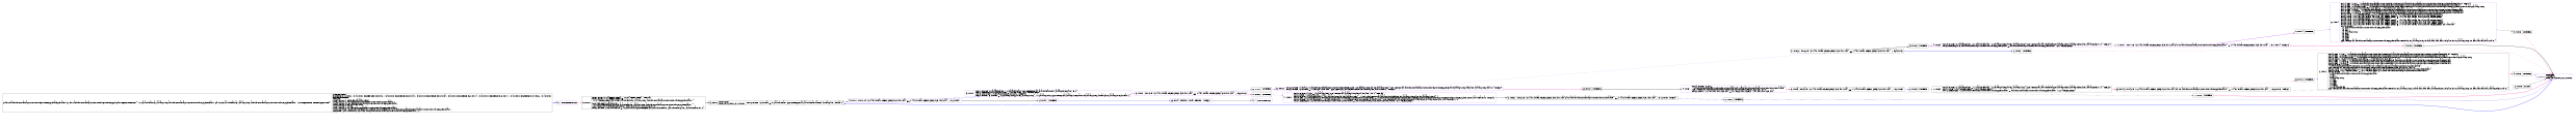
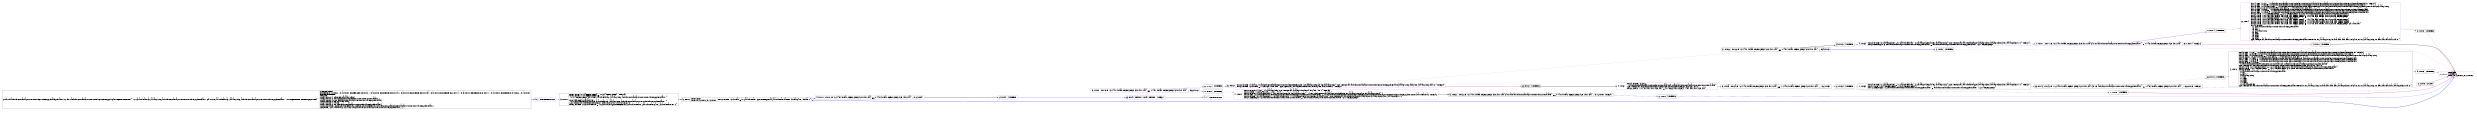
  digraph {
    rankdir=LR
    node [color=black shape=record]
    edge [color=black style=bold]
    n1 [color=purple label="{40\:\ ?|MTH_ENTER_BLOCK\l}"]
    n2 [label="{42\:\ 0x0000|0x0000: MOVE  (r0 I:??[OBJECT, ARRAY]) = (r26 I:??[OBJECT, ARRAY])  (LINE:293)\l0x0002: MOVE  (r1 I:??[OBJECT, ARRAY]) = \l  (r27 I:??[OBJECT, ARRAY] A[D('oscSet' java.util.HashMap\<java.lang.String, androidx.constraintlayout.core.motion.utils.KeyCycleOscillator\>)])\l \l0x0004: INVOKE  (r2 I:java.util.Set) = \l  (r27 I:java.util.HashMap A[D('oscSet' java.util.HashMap\<java.lang.String, androidx.constraintlayout.core.motion.utils.KeyCycleOscillator\>)])\l type: VIRTUAL call: java.util.HashMap.keySet():java.util.Set A[MD:():java.util.Set\<K\> (c)]\l0x0008: INVOKE  (r2 I:java.util.Iterator) = (r2 I:java.util.Set) type: INTERFACE call: java.util.Set.iterator():java.util.Iterator A[MD:():java.util.Iterator\<E\> (c)]\l}"]
    n3 [label="{43\:\ 0x000c|LOOP_START\lLOOP:0: B:43:0x000c\-\>B:72:0x000c\l|0x000c: INVOKE  (r3 I:boolean) = (r2 I:java.util.Iterator) type: INTERFACE call: java.util.Iterator.hasNext():boolean A[MD:():boolean (c)]\l}"]
    n4 [color=purple label="{44\:\ 0x0010|0x0010: IF  (r3 I:??[int, boolean, OBJECT, ARRAY, byte, short, char]) == (0 ??[int, boolean, OBJECT, ARRAY, byte, short, char])  \-\> B:64:0x0097 \l}"]
-   n5 [color=purple label="{45\:\ 0x0012|0x0012: INVOKE  (r3 I:java.lang.Object) = (r2 I:java.util.Iterator) type: INTERFACE call: java.util.Iterator.next():java.lang.Object A[MD:():E (c)]\l0x0016: CHECK_CAST (r3 I:java.lang.String) = (java.lang.String) (r3 I:??[OBJECT, ARRAY]) \l0x0018: CONST_STR  (r4 I:java.lang.String) =  \"CUSTOM\"  (LINE:294)\l0x001a: INVOKE  (r5 I:boolean) = (r3 I:java.lang.String A[D('key' java.lang.String)]), (r4 I:java.lang.String) type: VIRTUAL call: java.lang.String.startsWith(java.lang.String):boolean A[MD:(java.lang.String):boolean (c)]\l}"]
    n6 [color=purple label="{64\:\ 0x0097|SYNTHETIC\l}"]
    n7 [color=purple label="{46\:\ 0x001e|0x001e: IF  (r5 I:??[int, boolean, OBJECT, ARRAY, byte, short, char]) == (0 ??[int, boolean, OBJECT, ARRAY, byte, short, char])  \-\> B:66:0x0060 \l}"]
    n8 [color=purple label="{63\:\ 0x0097|RETURN\l|0x0097: RETURN    (LINE:321)\l}"]
    n9 [label="{66\:\ 0x0060|SYNTHETIC\l}"]
    n10 [label="{70\:\ 0x0020|SYNTHETIC\l}"]
    n11 [color=purple label="{56\:\ 0x0060|0x0060: INVOKE  (r4 I:float) = (r0 I:androidx.constraintlayout.core.motion.key.MotionKeyCycle), (r3 I:java.lang.String A[D('key' java.lang.String)]) type: VIRTUAL call: androidx.constraintlayout.core.motion.key.MotionKeyCycle.getValue(java.lang.String):float A[MD:(java.lang.String):float (m)] (LINE:309)\l0x0064: INVOKE  (r5 I:boolean) = (r4 I:float A[D('value' float)]) type: STATIC call: java.lang.Float.isNaN(float):boolean A[MD:(float):boolean (c)] (LINE:310)\l}"]
    n12 [color=purple label="{47\:\ 0x0020|0x0020: INVOKE  (r4 I:int) = (r4 I:java.lang.String) type: VIRTUAL call: java.lang.String.length():int A[MD:():int (c)] (LINE:295)\l0x0024: ARITH  (r4 I:int) = (r4 I:int) + (1 int) \l0x0026: INVOKE  (r4 I:java.lang.String) = (r3 I:java.lang.String A[D('key' java.lang.String)]), (r4 I:int) type: VIRTUAL call: java.lang.String.substring(int):java.lang.String A[MD:(int):java.lang.String (c)]\l0x002a: IGET  (r5 I:java.util.HashMap\<java.lang.String, androidx.constraintlayout.core.motion.CustomVariable\>) = (r0 I:androidx.constraintlayout.core.motion.key.MotionKeyCycle) androidx.constraintlayout.core.motion.key.MotionKeyCycle.mCustom java.util.HashMap  (LINE:296)\l0x002c: INVOKE  (r5 I:java.lang.Object) = (r5 I:java.util.HashMap), (r4 I:java.lang.Object A[D('customKey' java.lang.String)]) type: VIRTUAL call: java.util.HashMap.get(java.lang.Object):java.lang.Object A[MD:(java.lang.Object):V (c)]\l0x0030: CHECK_CAST (r5 I:androidx.constraintlayout.core.motion.CustomVariable) = (androidx.constraintlayout.core.motion.CustomVariable) (r5 I:??[OBJECT, ARRAY]) \l}"]
    n13 [label="{57\:\ 0x0068|0x0068: IF  (r5 I:??[int, boolean, OBJECT, ARRAY, byte, short, char]) == (0 ??[int, boolean, OBJECT, ARRAY, byte, short, char])  \-\> B:69:0x006b \l}"]
    n14 [label="{65\:\ 0x0034|SYNTHETIC\l}"]
    n15 [label="{69\:\ 0x006b|SYNTHETIC\l}"]
    n16 [label="{73\:\ 0x000c|SYNTHETIC\l}"]
    n17 [color=purple label="{59\:\ 0x006b|0x006b: INVOKE  (r5 I:java.lang.Object) = (r1 I:java.util.HashMap), (r3 I:java.lang.Object A[D('key' java.lang.String)]) type: VIRTUAL call: java.util.HashMap.get(java.lang.Object):java.lang.Object A[MD:(java.lang.Object):V (c)] (LINE:314)\l0x006f: CHECK_CAST (r5 I:androidx.constraintlayout.core.motion.utils.KeyCycleOscillator) = (androidx.constraintlayout.core.motion.utils.KeyCycleOscillator) (r5 I:??[OBJECT, ARRAY]) \l}"]
    n18 [color=purple label="{72\:\ 0x000c|LOOP_END\lSYNTHETIC\lLOOP:0: B:43:0x000c\-\>B:72:0x000c\l}"]
    n19 [color=purple label="{60\:\ 0x0071|0x0071: IF  (r5 I:??[int, boolean, OBJECT, ARRAY, byte, short, char] A[D('osc' androidx.constraintlayout.core.motion.utils.KeyCycleOscillator)]) != (0 ??[int, boolean, OBJECT, ARRAY, byte, short, char])  \-\> B:71:0x0074  (LINE:315)\l}"]
    n20 [label="{71\:\ 0x0074|SYNTHETIC\l}"]
    n21 [label="{74\:\ 0x000c|SYNTHETIC\l}"]
    n22 [color=purple label="{62\:\ 0x0074|0x0074: IGET  (r6 I:int) = (r0 I:androidx.constraintlayout.core.motion.key.MotionKeyCycle) androidx.constraintlayout.core.motion.key.MotionKeyCycle.mFramePosition int  (LINE:319)\l0x0076: IGET  (r7 I:int) = (r0 I:androidx.constraintlayout.core.motion.key.MotionKeyCycle) androidx.constraintlayout.core.motion.key.MotionKeyCycle.mWaveShape int \l0x0078: IGET  (r8 I:java.lang.String) = (r0 I:androidx.constraintlayout.core.motion.key.MotionKeyCycle) androidx.constraintlayout.core.motion.key.MotionKeyCycle.mCustomWaveShape java.lang.String \l0x007a: CONST  (r21 I:??[int, float, short, byte, char]) = (\-1 ??[int, float, short, byte, char]) \l0x007c: IGET  (r9 I:float) = (r0 I:androidx.constraintlayout.core.motion.key.MotionKeyCycle) androidx.constraintlayout.core.motion.key.MotionKeyCycle.mWavePeriod float \l0x007e: IGET  (r10 I:float) = (r0 I:androidx.constraintlayout.core.motion.key.MotionKeyCycle) androidx.constraintlayout.core.motion.key.MotionKeyCycle.mWaveOffset float \l0x0080: IGET  (r11 I:float) = (r0 I:androidx.constraintlayout.core.motion.key.MotionKeyCycle) androidx.constraintlayout.core.motion.key.MotionKeyCycle.mWavePhase float \l0x0082: MOVE  (r17 I:??[OBJECT, ARRAY]) = (r5 I:??[OBJECT, ARRAY] A[D('osc' androidx.constraintlayout.core.motion.utils.KeyCycleOscillator)]) \l0x0084: MOVE  (r18 I:??[int, float, boolean, short, byte, char, OBJECT, ARRAY]) = (r6 I:??[int, float, boolean, short, byte, char, OBJECT, ARRAY]) \l0x0086: MOVE  (r19 I:??[int, float, boolean, short, byte, char, OBJECT, ARRAY]) = (r7 I:??[int, float, boolean, short, byte, char, OBJECT, ARRAY]) \l0x0088: MOVE  (r20 I:??[OBJECT, ARRAY]) = (r8 I:??[OBJECT, ARRAY]) \l0x008a: MOVE  (r22 I:??[int, float, boolean, short, byte, char, OBJECT, ARRAY]) = (r9 I:??[int, float, boolean, short, byte, char, OBJECT, ARRAY]) \l0x008c: MOVE  (r23 I:??[int, float, boolean, short, byte, char, OBJECT, ARRAY]) = (r10 I:??[int, float, boolean, short, byte, char, OBJECT, ARRAY]) \l0x008e: MOVE  (r24 I:??[int, float, boolean, short, byte, char, OBJECT, ARRAY]) = (r11 I:??[int, float, boolean, short, byte, char, OBJECT, ARRAY]) \l0x0090: MOVE  (r25 I:??[int, float, boolean, short, byte, char, OBJECT, ARRAY]) = (r4 I:??[int, float, boolean, short, byte, char, OBJECT, ARRAY] A[D('value' float)]) \l0x0092: INVOKE  \l  (r17 I:androidx.constraintlayout.core.motion.utils.KeyCycleOscillator)\l  (r18 I:int)\l  (r19 I:int)\l  (r20 I:java.lang.String)\l  (r21 I:int)\l  (r22 I:float)\l  (r23 I:float)\l  (r24 I:float)\l  (r25 I:float)\l type: VIRTUAL call: androidx.constraintlayout.core.motion.utils.KeyCycleOscillator.setPoint(int, int, java.lang.String, int, float, float, float, float):void A[MD:(int, int, java.lang.String, int, float, float, float, float):void (m)]\l}"]
    n23 [label="{75\:\ 0x000c|SYNTHETIC\l}"]
    n24 [label="{48\:\ 0x0032|0x0032: IF  (r5 I:??[int, boolean, OBJECT, ARRAY, byte, short, char] A[D('cValue' androidx.constraintlayout.core.motion.CustomVariable)]) == (0 ??[int, boolean, OBJECT, ARRAY, byte, short, char])  \-\> B:76:0x000c  (LINE:297)\l}"]
    n25 [label="{76\:\ 0x000c|SYNTHETIC\l}"]
    n26 [color=purple label="{49\:\ 0x0034|0x0034: INVOKE  (r6 I:int) = \l  (r5 I:androidx.constraintlayout.core.motion.CustomVariable A[D('cValue' androidx.constraintlayout.core.motion.CustomVariable)])\l type: VIRTUAL call: androidx.constraintlayout.core.motion.CustomVariable.getType():int A[MD:():int (m)]\l0x0038: CONST  (r7 I:??[int, float, short, byte, char]) = (901(0x385, float:1.263E\-42) ??[int, float, short, byte, char]) \l}"]
    n27 [label="{50\:\ 0x003a|0x003a: IF  (r6 I:??[int, boolean, OBJECT, ARRAY, byte, short, char]) == (r7 I:??[int, boolean, OBJECT, ARRAY, byte, short, char])  \-\> B:67:0x003d \l}"]
    n28 [label="{67\:\ 0x003d|SYNTHETIC\l}"]
    n29 [label="{77\:\ 0x000c|SYNTHETIC\l}"]
    n30 [label="{52\:\ 0x003d|0x003d: INVOKE  (r6 I:java.lang.Object) = (r1 I:java.util.HashMap), (r3 I:java.lang.Object A[D('key' java.lang.String)]) type: VIRTUAL call: java.util.HashMap.get(java.lang.Object):java.lang.Object A[MD:(java.lang.Object):V (c)] (LINE:301)\l0x0041: MOVE  (r16 I:??[OBJECT, ARRAY]) = (r6 I:??[OBJECT, ARRAY]) \l0x0043: CHECK_CAST (r16 I:androidx.constraintlayout.core.motion.utils.KeyCycleOscillator) = (androidx.constraintlayout.core.motion.utils.KeyCycleOscillator) (r16 I:??[OBJECT, ARRAY]) \l}"]
    n31 [label="{53\:\ 0x0045|0x0045: IF  (r16 I:??[int, boolean, OBJECT, ARRAY, byte, short, char] A[D('osc' androidx.constraintlayout.core.motion.utils.KeyCycleOscillator)]) != (0 ??[int, boolean, OBJECT, ARRAY, byte, short, char])  \-\> B:68:0x0048  (LINE:302)\l}"]
    n32 [label="{68\:\ 0x0048|SYNTHETIC\l}"]
    n33 [label="{78\:\ 0x000c|CUSTOM\l}"]
    n34 [label="{55\:\ 0x0048|0x0048: IGET  (r7 I:int) = (r0 I:androidx.constraintlayout.core.motion.key.MotionKeyCycle) androidx.constraintlayout.core.motion.key.MotionKeyCycle.mFramePosition int  (LINE:306)\l0x004a: IGET  (r8 I:int) = (r0 I:androidx.constraintlayout.core.motion.key.MotionKeyCycle) androidx.constraintlayout.core.motion.key.MotionKeyCycle.mWaveShape int \l0x004c: IGET  (r9 I:java.lang.String) = (r0 I:androidx.constraintlayout.core.motion.key.MotionKeyCycle) androidx.constraintlayout.core.motion.key.MotionKeyCycle.mCustomWaveShape java.lang.String \l0x004e: CONST  (r10 I:??[int, float, short, byte, char]) = (\-1 ??[int, float, short, byte, char]) \l0x004f: IGET  (r11 I:float) = (r0 I:androidx.constraintlayout.core.motion.key.MotionKeyCycle) androidx.constraintlayout.core.motion.key.MotionKeyCycle.mWavePeriod float \l0x0051: IGET  (r12 I:float) = (r0 I:androidx.constraintlayout.core.motion.key.MotionKeyCycle) androidx.constraintlayout.core.motion.key.MotionKeyCycle.mWaveOffset float \l0x0053: IGET  (r13 I:float) = (r0 I:androidx.constraintlayout.core.motion.key.MotionKeyCycle) androidx.constraintlayout.core.motion.key.MotionKeyCycle.mWavePhase float \l0x0055: INVOKE  (r14 I:float) = \l  (r5 I:androidx.constraintlayout.core.motion.CustomVariable A[D('cValue' androidx.constraintlayout.core.motion.CustomVariable)])\l type: VIRTUAL call: androidx.constraintlayout.core.motion.CustomVariable.getValueToInterpolate():float A[MD:():float (m)]\l0x0059: MOVE  (r6 I:??[OBJECT, ARRAY]) = (r16 I:??[OBJECT, ARRAY] A[D('osc' androidx.constraintlayout.core.motion.utils.KeyCycleOscillator)]) \l0x005b: MOVE  (r15 I:??[OBJECT, ARRAY]) = (r5 I:??[OBJECT, ARRAY] A[D('cValue' androidx.constraintlayout.core.motion.CustomVariable)]) \l0x005c: INVOKE  \l  (r6 I:androidx.constraintlayout.core.motion.utils.KeyCycleOscillator)\l  (r7 I:int)\l  (r8 I:int)\l  (r9 I:java.lang.String)\l  (r10 I:int)\l  (r11 I:float)\l  (r12 I:float)\l  (r13 I:float)\l  (r14 I:float)\l  (r15 I:java.lang.Object)\l type: VIRTUAL call: androidx.constraintlayout.core.motion.utils.KeyCycleOscillator.setPoint(int, int, java.lang.String, int, float, float, float, float, java.lang.Object):void A[MD:(int, int, java.lang.String, int, float, float, float, float, java.lang.Object):void (m)]\l}"]
    n35 [label="{79\:\ 0x000c|SYNTHETIC\l}"]
-   n36 [color=purple label="{41\:\ ?|MTH_TYPE_BLOCK\l}"]
+   n36 [color=purple label="{41\:\ ?|MTH_EXIT_BLOCK\l}"]
    n37 [label="{public void androidx.constraintlayout.core.motion.key.MotionKeyCycle.addCycleValues((r26 'this' I:androidx.constraintlayout.core.motion.key.MotionKeyCycle A[IMMUTABLE_TYPE, THIS]), (r27 I:java.util.HashMap\<java.lang.String, androidx.constraintlayout.core.motion.utils.KeyCycleOscillator\> A[D('oscSet' java.util.HashMap\<java.lang.String, androidx.constraintlayout.core.motion.utils.KeyCycleOscillator\>), IMMUTABLE_TYPE, METHOD_ARGUMENT]))  | USE_LINES_HINTS\lBACK_EDGE: B:48:0x0032 \-\> B:43:0x000c, BACK_EDGE: B:55:0x0048 \-\> B:43:0x000c, BACK_EDGE: B:53:0x0045 \-\> B:43:0x000c, BACK_EDGE: B:50:0x003a \-\> B:43:0x000c, BACK_EDGE: B:62:0x0074 \-\> B:43:0x000c, BACK_EDGE: B:60:0x0071 \-\> B:43:0x000c, BACK_EDGE: B:57:0x0068 \-\> B:43:0x000c\lINLINE_NOT_NEEDED\lDebug Info:\l  0x002a\-0x0060: r4 'customKey' Ljava\/lang\/String;\l  0x0032\-0x0060: r5 'cValue' Landroidx\/constraintlayout\/core\/motion\/CustomVariable;\l  0x0045\-0x0060: r16 'osc' Landroidx\/constraintlayout\/core\/motion\/utils\/KeyCycleOscillator;\l  0x0018\-0x0095: r3 'key' Ljava\/lang\/String;\l  0x0064\-0x0095: r4 'value' F\l  0x0071\-0x0095: r5 'osc' Landroidx\/constraintlayout\/core\/motion\/utils\/KeyCycleOscillator;\l  0x0000\-0x0097: r27 'oscSet' Ljava\/util\/HashMap;, signature: Ljava\/util\/HashMap\<Ljava\/lang\/String;Landroidx\/constraintlayout\/core\/motion\/utils\/KeyCycleOscillator;\>;\lSIGNATURE: (Ljava\/util\/HashMap\<Ljava\/lang\/String;Landroidx\/constraintlayout\/core\/motion\/utils\/KeyCycleOscillator;\>;)V\l}"]
    n1 -> n2 [color=deeppink style=solid]
    n2 -> n3
    n3 -> n4 [style=solid]
-   n4 -> n5 [color=blue style=solid]
    n4 -> n6
-   n5 -> n7 [color=purple style=solid]
    n6 -> n8 [color=blue style=solid]
    n7 -> n9 [color=blue style=dashed]
    n7 -> n10 [color=deeppink]
    n8 -> n36 [style=solid]
    n9 -> n11 [color=purple]
    n10 -> n12 [color=purple style=dashed]
    n11 -> n13 [color=purple style=dashed]
    n11 -> n14 [color=deeppink]
    n12 -> n24
    n13 -> n15
    n13 -> n16 [color=blue]
    n14 -> n26
    n15 -> n17 [color=purple]
    n16 -> n18 [color=deeppink style=dashed]
    n17 -> n19 [style=dashed]
    n18 -> n3 [color=blue]
    n19 -> n20 [color=purple]
    n19 -> n21 [color=deeppink]
    n20 -> n22 [color=purple style=solid]
    n21 -> n18
    n22 -> n23 [style=solid]
    n23 -> n18 [color=deeppink style=solid]
    n24 -> n25 [color=blue style=solid]
    n25 -> n18 [color=blue style=solid]
    n26 -> n27 [color=deeppink]
    n27 -> n28 [color=blue style=solid]
    n27 -> n29 [style=dashed]
    n28 -> n30 [color=purple style=dashed]
    n29 -> n18 [color=deeppink]
    n30 -> n31 [color=deeppink]
    n31 -> n32 [color=deeppink style=dashed]
    n31 -> n33 [style=dashed]
    n32 -> n34 [color=purple style=dashed]
    n33 -> n18 [style=solid]
    n34 -> n35 [color=deeppink]
    n35 -> n18 [color=purple style=solid]
    n37 -> n1 [color=blue]
  }
